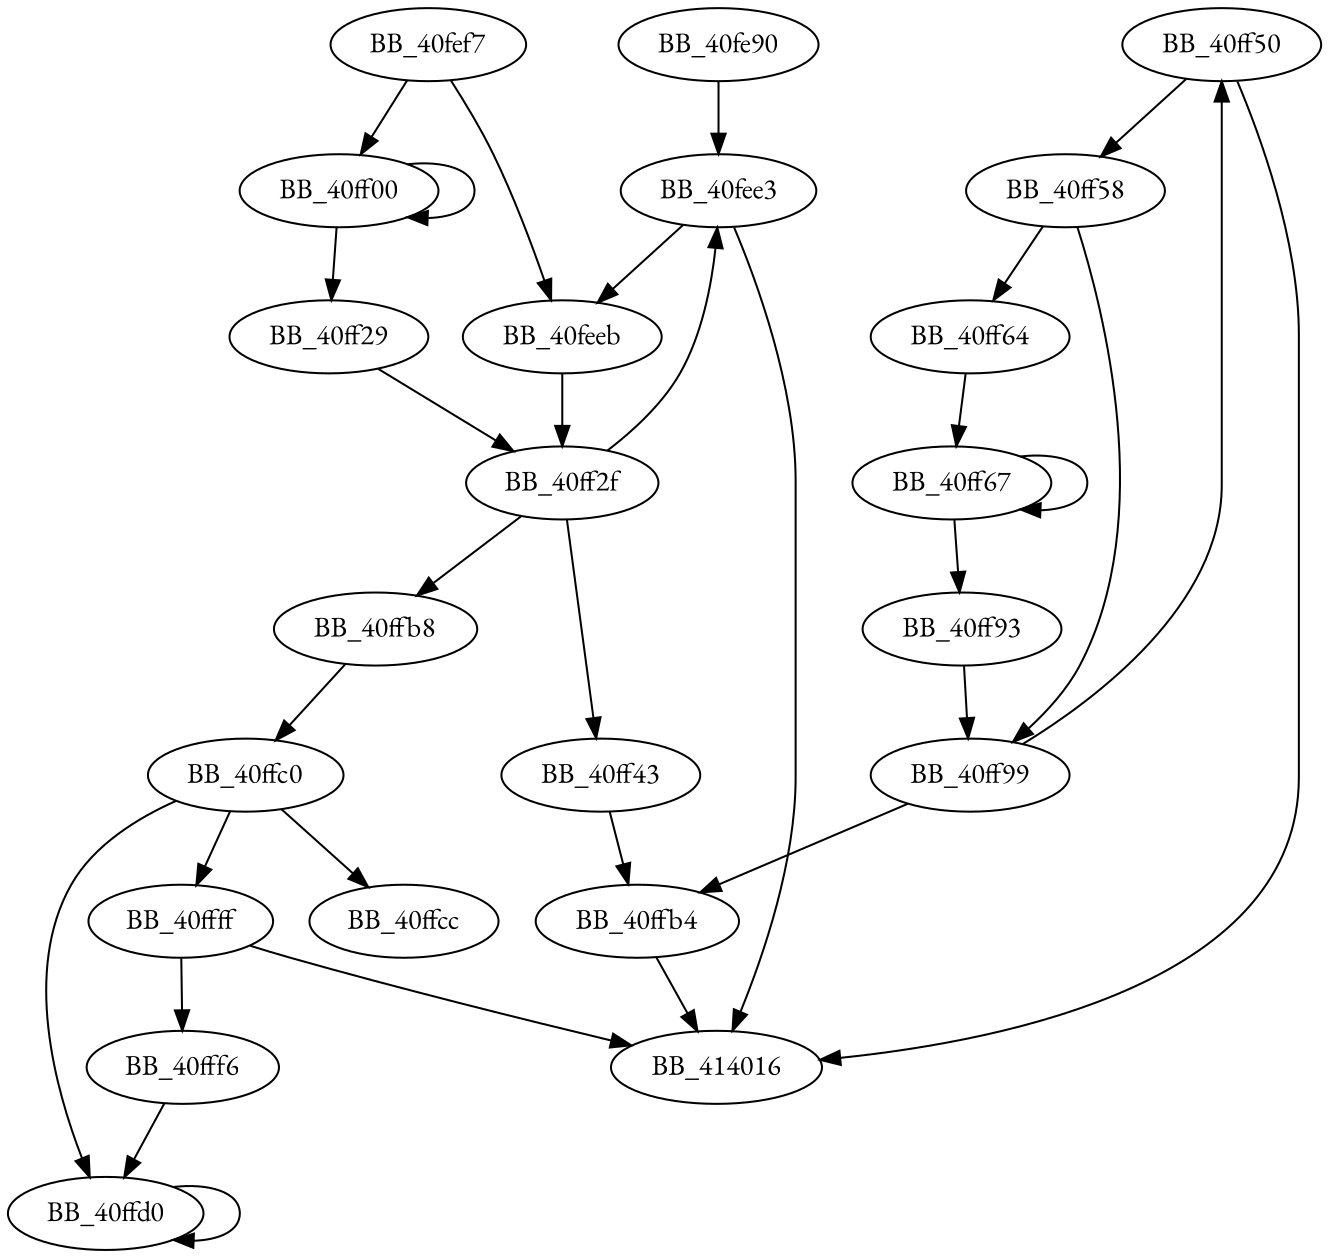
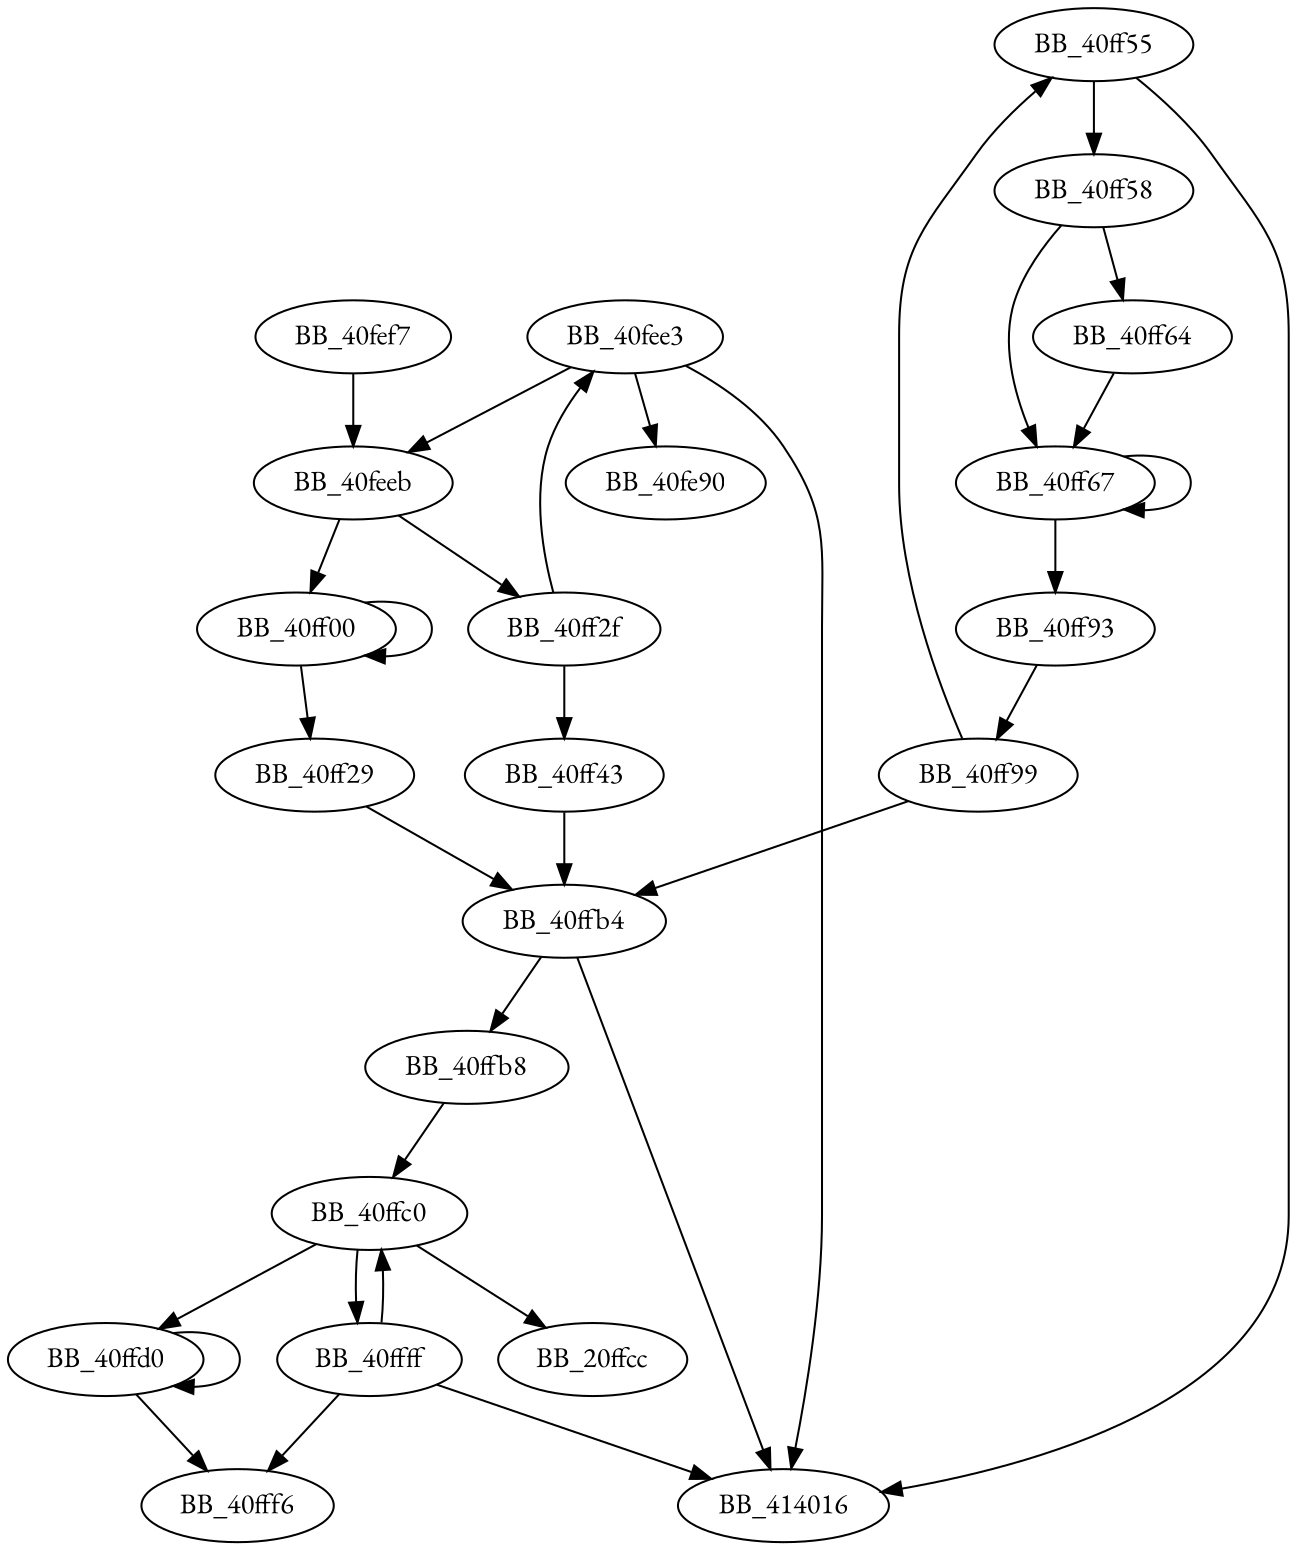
  digraph {
    fontname="EB Garamond"
    node [fontname="EB Garamond"]
    edge [fontname="EB Garamond"]
    BB_40fe90
    BB_40fee3
    BB_40feeb
    n4 [label=BB_414016]
    BB_40ff2f
    BB_40fef7
    BB_40ff00
    BB_40ff43
    BB_40ff29
    BB_40ffb4
    BB_40ffb8
-   BB_40ff50
+   BB_40ff50 [label=BB_40ff55]
    BB_40ff58
    BB_40ffc0
    BB_40ff64
    BB_40ff99
    BB_40ff67
    BB_40ff93
-   BB_40ffcc
+   BB_40ffcc [label=BB_20ffcc]
    BB_40ffff
    BB_40ffd0
    BB_40fff6
-   BB_40fe90 -> BB_40fee3
+   BB_40fee3 -> BB_40fe90
    BB_40fee3 -> BB_40feeb
    BB_40fee3 -> n4
    BB_40feeb -> BB_40ff2f
    BB_40ff2f -> BB_40fee3
    BB_40ff2f -> BB_40ff43
    BB_40fef7 -> BB_40feeb
-   BB_40fef7 -> BB_40ff00
+   BB_40feeb -> BB_40ff00
    BB_40ff00 -> BB_40ff00
    BB_40ff00 -> BB_40ff29
    BB_40ff43 -> BB_40ffb4
-   BB_40ff29 -> BB_40ff2f
+   BB_40ff29 -> BB_40ffb4
    BB_40ffb4 -> n4
-   BB_40ff2f -> BB_40ffb8
+   BB_40ffb4 -> BB_40ffb8
    BB_40ffb8 -> BB_40ffc0
    BB_40ff50 -> n4
    BB_40ff50 -> BB_40ff58
    BB_40ff58 -> BB_40ff64
-   BB_40ff58 -> BB_40ff99
+   BB_40ff58 -> BB_40ff67
    BB_40ffc0 -> BB_40ffcc
    BB_40ffc0 -> BB_40ffff
    BB_40ffc0 -> BB_40ffd0
    BB_40ff64 -> BB_40ff67
    BB_40ff99 -> BB_40ffb4
    BB_40ff99 -> BB_40ff50
    BB_40ff67 -> BB_40ff67
    BB_40ff67 -> BB_40ff93
    BB_40ff93 -> BB_40ff99
    BB_40ffff -> n4
+   BB_40ffff -> BB_40ffc0
    BB_40ffff -> BB_40fff6
    BB_40ffd0 -> BB_40ffd0
-   BB_40fff6 -> BB_40ffd0
+   BB_40ffd0 -> BB_40fff6
  }
